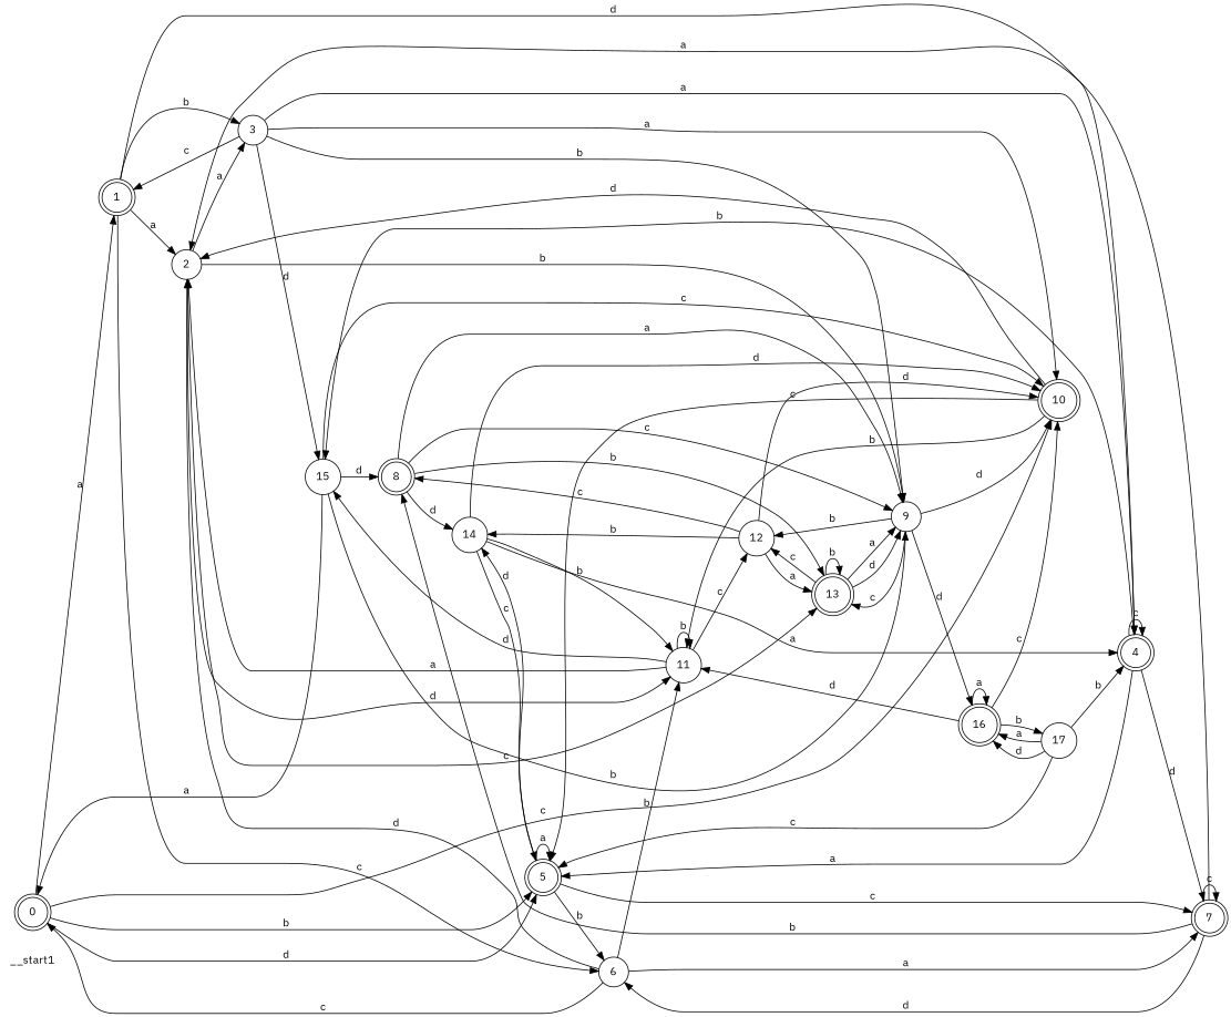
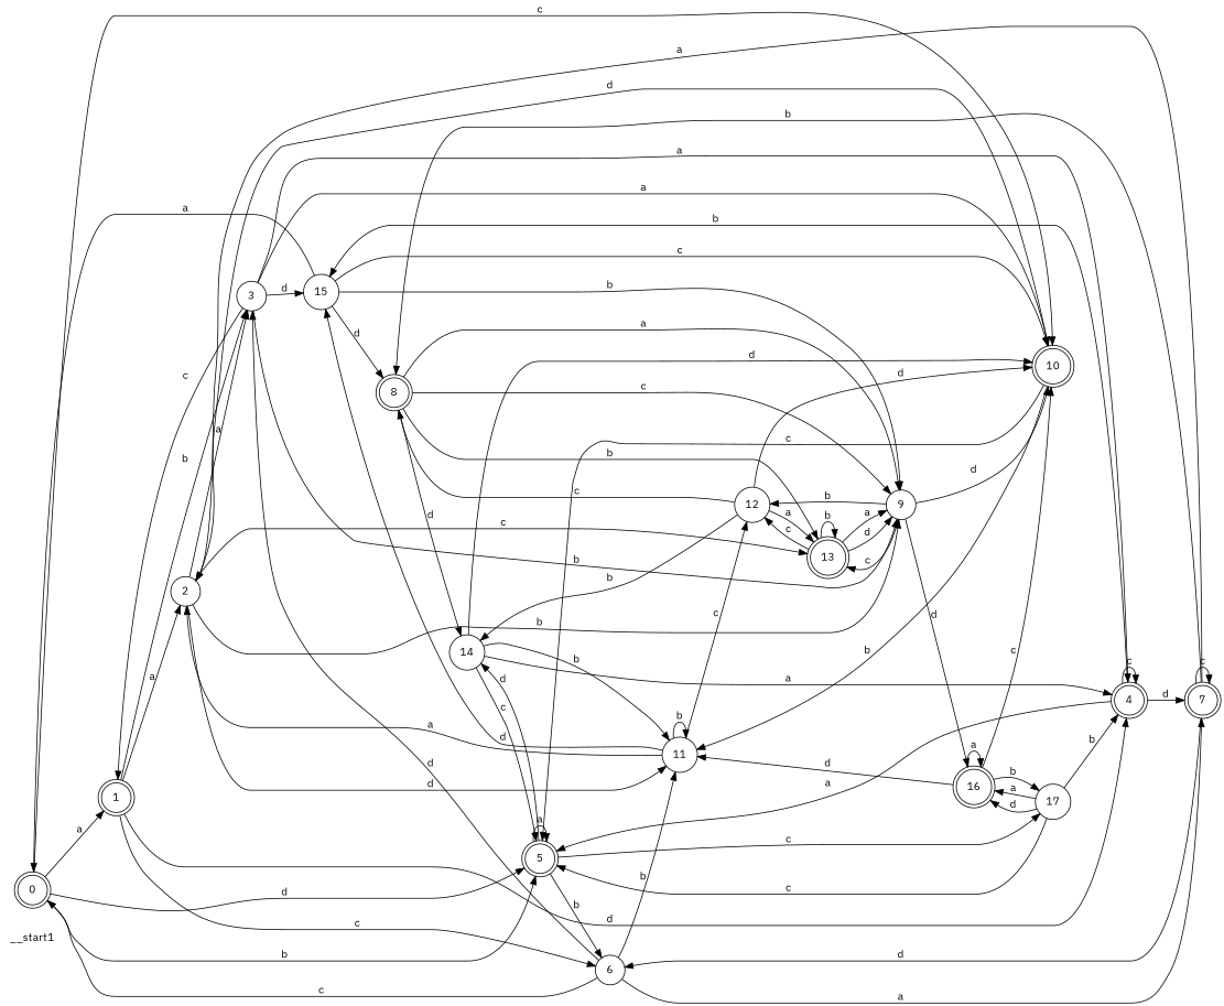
  digraph {
    fontname="IBM Plex Sans"
    rankdir=LR
    node [fontname="IBM Plex Sans" shape=doublecircle color=black fillcolor=white style="rounded,filled"]
    edge [fontname="IBM Plex Sans"]
    n1 [label=__start1 shape=none color="" fillcolor="" style=""]
    n2 [label=0]
    n3 [label=1]
    n4 [label=5]
    n5 [label=10]
    n6 [label=2 shape=circle style=filled]
    n7 [label=3 shape=circle style=filled]
    n8 [label=4]
    n9 [label=6 shape=circle style=filled]
    n10 [label=14 shape=circle style=filled]
    n11 [label=17 shape=circle style=filled]
    n12 [label=11 shape=circle style=filled]
    n13 [label=9 shape=circle style=filled]
    n14 [label=13]
    n15 [label=15 shape=circle style=filled]
    n16 [label=7]
    n17 [label=12 shape=circle style=filled]
    n18 [label=16]
    n19 [label=8]
    n2 -> n3 [label=a]
    n2 -> n4 [label=b]
    n2 -> n4 [label=d]
    n2 -> n5 [label=c]
    n3 -> n6 [label=a]
    n3 -> n7 [label=b]
    n3 -> n8 [label=d]
    n3 -> n9 [label=c]
    n4 -> n4 [label=a]
    n4 -> n9 [label=b]
    n4 -> n10 [label=d]
-   n4 -> n16 [label=c]
+   n4 -> n11 [label=c]
    n5 -> n4 [label=c]
    n5 -> n6 [label=d]
    n5 -> n12 [label=b]
    n6 -> n7 [label=a]
    n6 -> n12 [label=d]
    n6 -> n13 [label=b]
    n6 -> n14 [label=c]
    n7 -> n3 [label=c]
    n7 -> n5 [label=a]
    n7 -> n8 [label=a]
    n7 -> n13 [label=b]
    n7 -> n15 [label=d]
    n8 -> n4 [label=a]
    n8 -> n8 [label=c]
    n8 -> n15 [label=b]
    n8 -> n16 [label=d]
    n9 -> n2 [label=c]
-   n9 -> n6 [label=d]
+   n9 -> n7 [label=d]
    n9 -> n12 [label=b]
    n9 -> n16 [label=a]
    n10 -> n4 [label=c]
    n10 -> n5 [label=d]
    n10 -> n8 [label=a]
    n10 -> n12 [label=b]
    n11 -> n4 [label=c]
    n11 -> n8 [label=b]
    n11 -> n18 [label=a]
    n11 -> n18 [label=d]
    n12 -> n6 [label=a]
    n12 -> n12 [label=b]
    n12 -> n15 [label=d]
    n12 -> n17 [label=c]
    n13 -> n5 [label=d]
    n13 -> n14 [label=c]
    n13 -> n17 [label=b]
    n13 -> n18 [label=d]
    n14 -> n13 [label=a]
    n14 -> n13 [label=d]
    n14 -> n14 [label=b]
    n14 -> n17 [label=c]
    n15 -> n2 [label=a]
    n15 -> n5 [label=c]
    n15 -> n13 [label=b]
    n15 -> n19 [label=d]
    n16 -> n6 [label=a]
    n16 -> n9 [label=d]
    n16 -> n16 [label=c]
    n16 -> n19 [label=b]
    n17 -> n5 [label=d]
    n17 -> n10 [label=b]
    n17 -> n14 [label=a]
    n17 -> n19 [label=c]
    n18 -> n5 [label=c]
    n18 -> n11 [label=b]
    n18 -> n12 [label=d]
    n18 -> n18 [label=a]
    n19 -> n10 [label=d]
    n19 -> n13 [label=a]
    n19 -> n13 [label=c]
    n19 -> n14 [label=b]
  }
